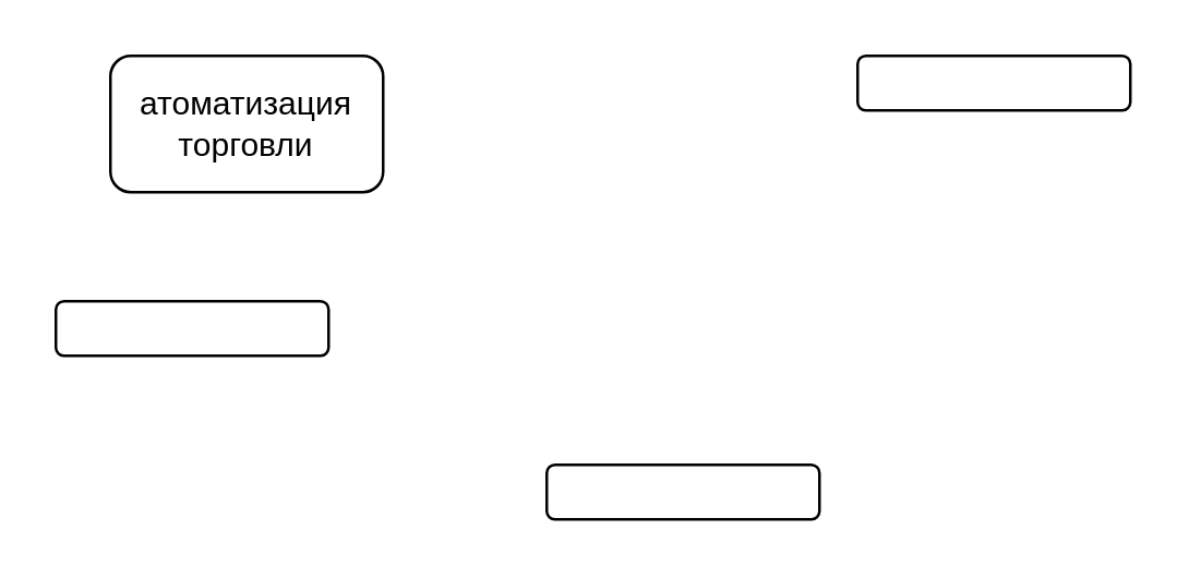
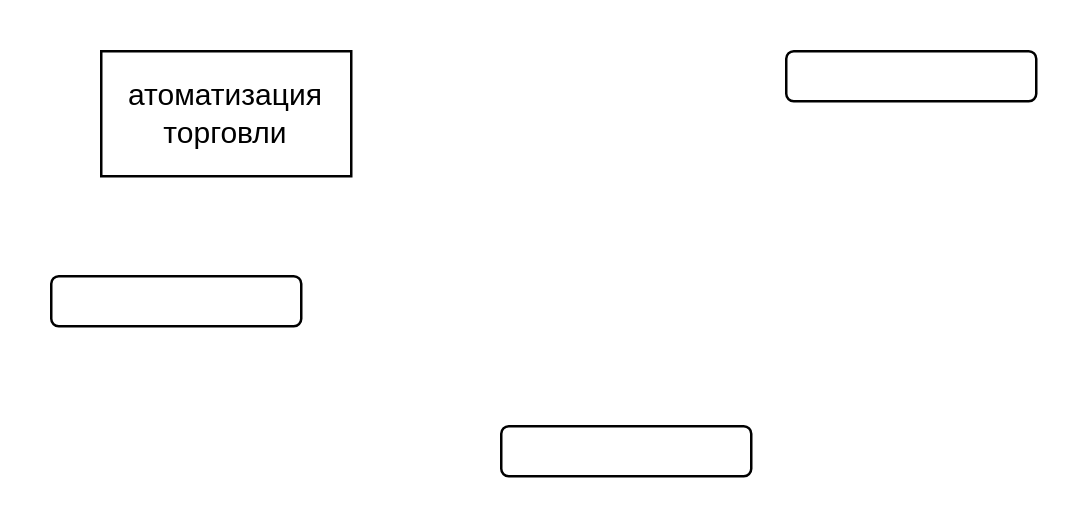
  <mxCell id="0" />
  <mxCell id="1" parent="0" />
  <mxCell id="2" value="" style="rounded=1;whiteSpace=wrap;html=1;" vertex="1" parent="1"><mxGeometry x="20" y="110" width="100" height="20" as="geometry" /></mxCell>
  <mxCell id="3" value="" style="rounded=1;whiteSpace=wrap;html=1;" vertex="1" parent="1"><mxGeometry x="200" y="170" width="100" height="20" as="geometry" /></mxCell>
- <mxCell id="4" value="атоматизация торговли" style="rounded=1;whiteSpace=wrap;html=1;" vertex="1" parent="1"><mxGeometry x="40" y="20" width="100" height="50" as="geometry" /></mxCell>
+ <mxCell id="4" value="атоматизация торговли" style="whiteSpace=wrap;html=1;rounded=0;" vertex="1" parent="1"><mxGeometry x="40" y="20" width="100" height="50" as="geometry" /></mxCell>
  <mxCell id="5" value="" style="rounded=1;whiteSpace=wrap;html=1;" vertex="1" parent="1"><mxGeometry x="314" y="20" width="100" height="20" as="geometry" /></mxCell>
